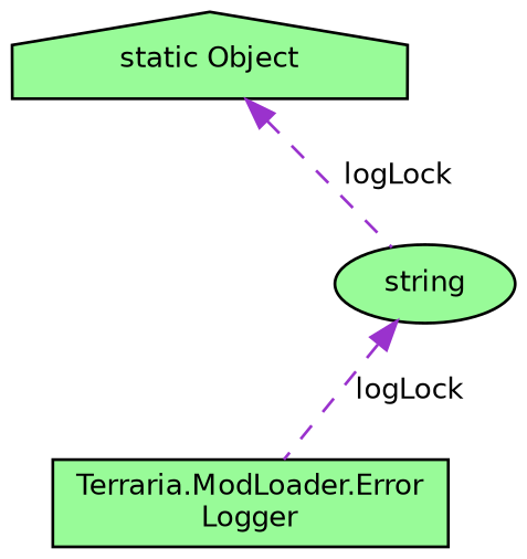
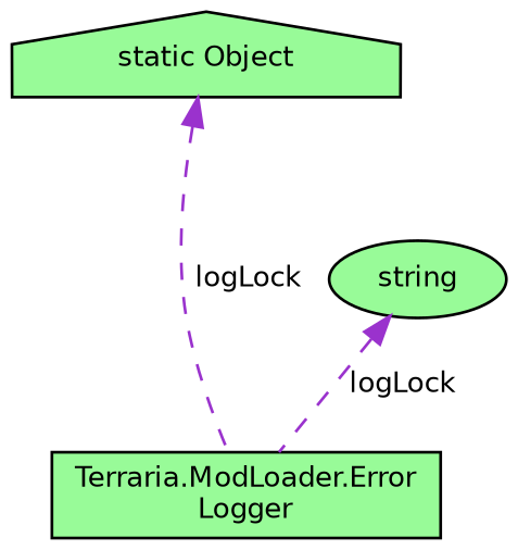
  digraph {
    node [color=black fillcolor=palegreen fontname=Helvetica fontsize=10 style=filled]
    edge [color=darkorchid3 dir=back fontname=Helvetica fontsize=10 labelfontname=Helvetica labelfontsize=10 style=dashed]
    n1 [fontcolor=black height=0.2 label="Terraria.ModLoader.Error\lLogger" shape=box width=0.4]
    n2 [height=0.2 label=string shape=ellipse width=0.4]
    n3 [height=0.2 label="static Object" shape=house width=0.4]
    n2 -> n1 [label=" logLock"]
-   n3 -> n2 [label=" logLock"]
+   n3 -> n1 [label=" logLock"]
  }
